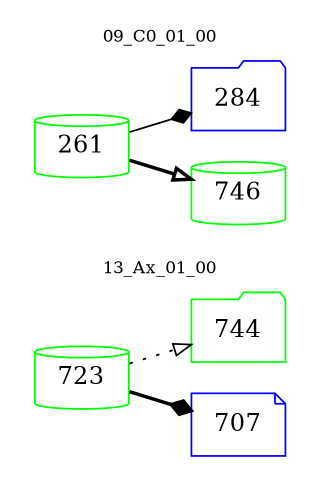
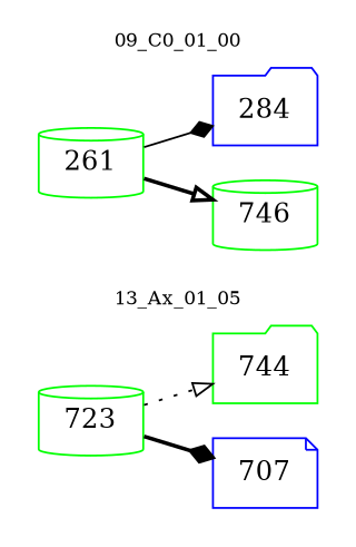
  digraph {
    rankdir=LR
    node [color=green shape=cylinder]
    edge [arrowhead=diamond color=black style=bold]
    n1 [label=723]
    n2 [color=blue label=707 shape=note]
    n3 [label=744 shape=folder]
    n4 [label=261]
    n5 [label=746]
    n6 [color=blue label=284 shape=folder]
    subgraph cluster_1 {
      color=white
      fontsize=10
-     label="13_Ax_01_00"
+     label="13_Ax_01_05"
      n1
      n2
      n3
    }
    subgraph cluster_2 {
      color=white
      fontsize=10
      label="09_C0_01_00"
      n4
      n5
      n6
    }
    n1 -> n2
    n1 -> n3 [arrowhead=onormal style=dotted]
    n4 -> n5 [arrowhead=onormal]
    n4 -> n6 [style=solid]
  }
